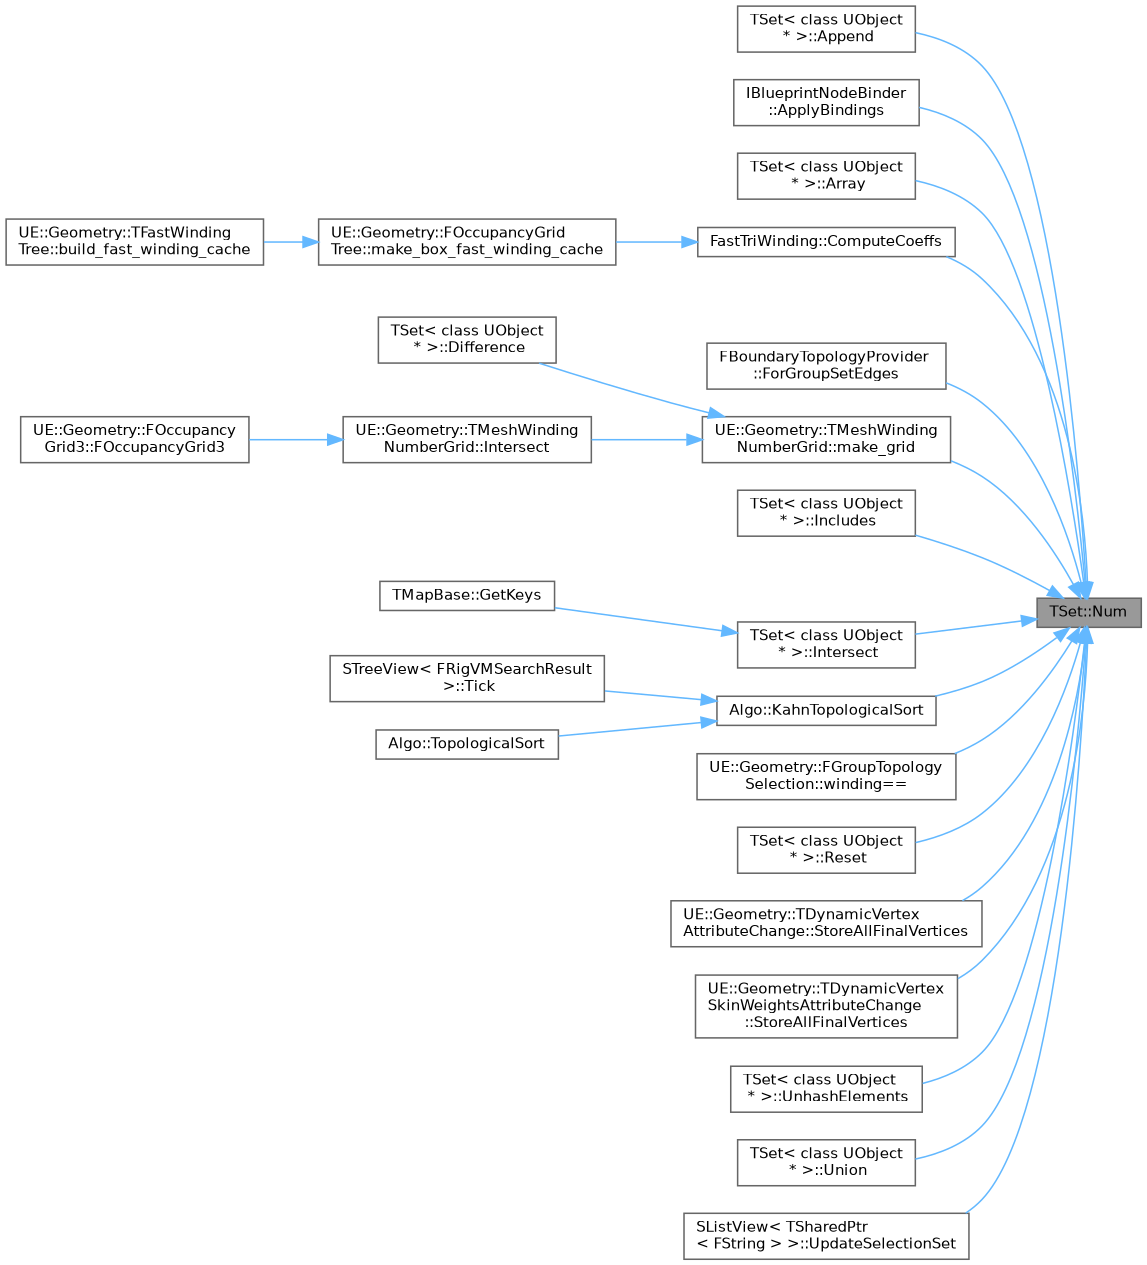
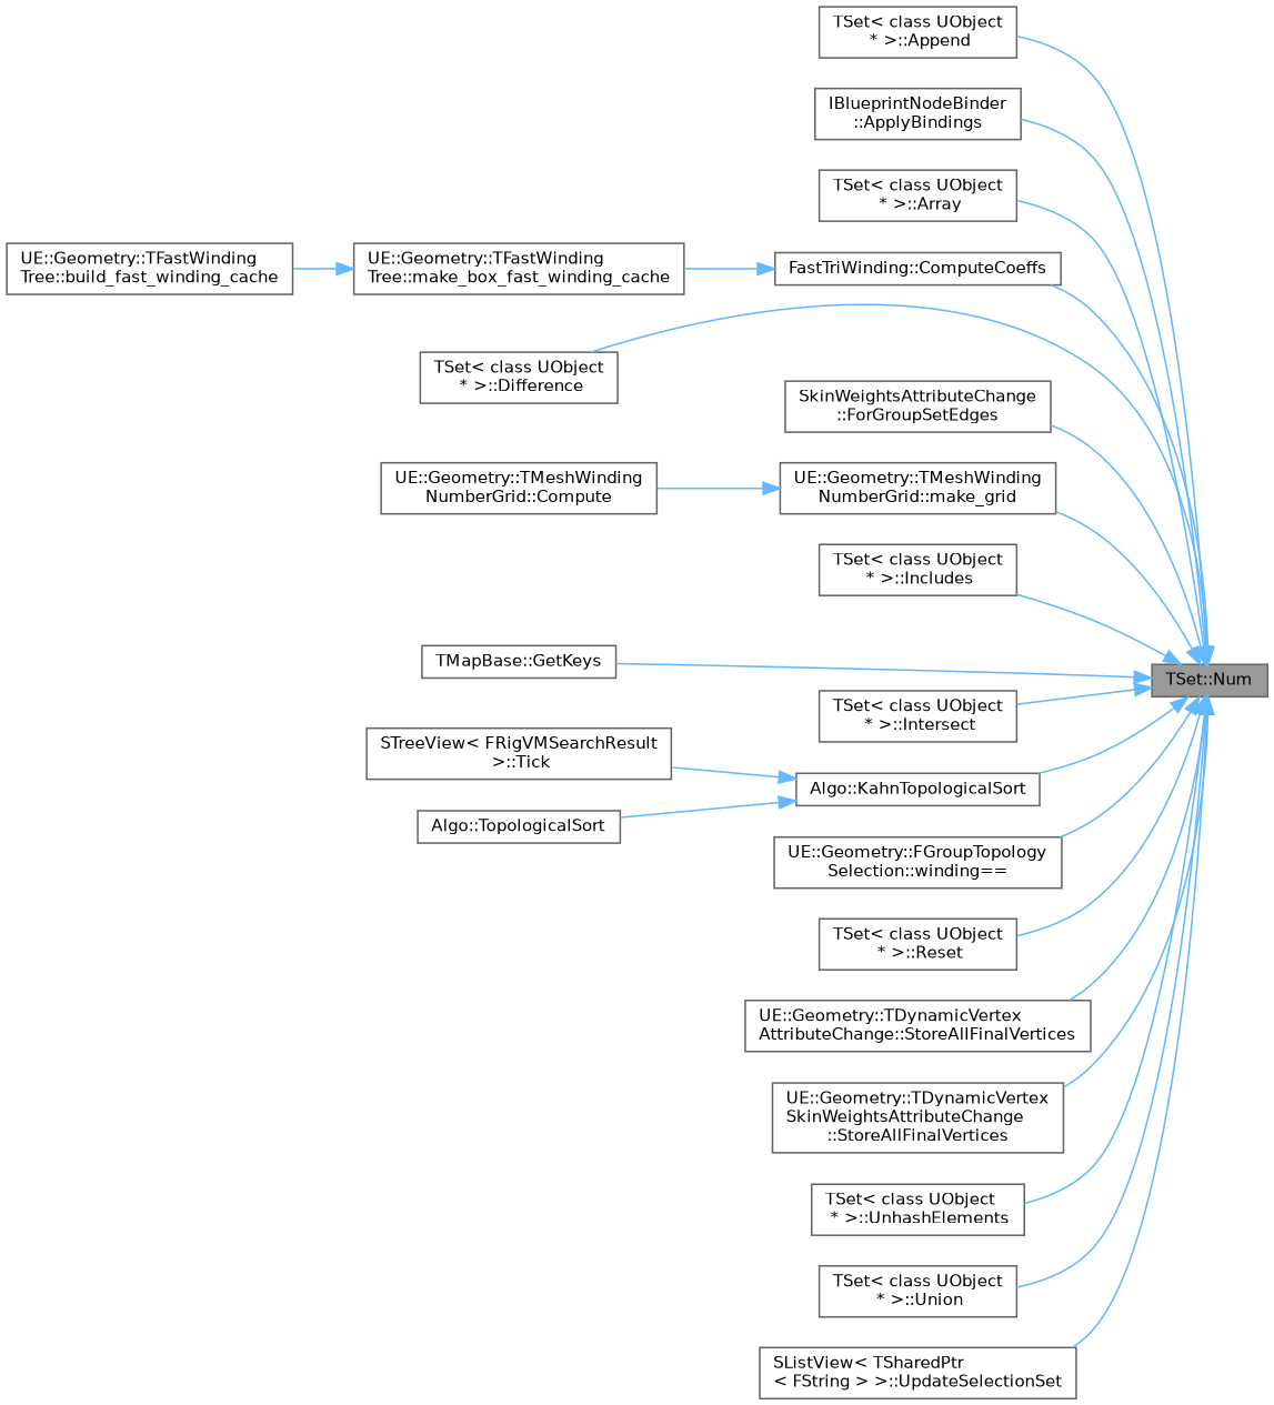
  digraph {
    rankdir=RL
    node [color=grey40 fillcolor=white fontname=Helvetica fontsize=10 shape=box style=filled]
    edge [color=steelblue1 dir=back fontname=Helvetica fontsize=10 labelfontname=Helvetica labelfontsize=10 style=solid]
    n1 [color=gray40 fillcolor=grey60 fontcolor=black height=0.2 label="TSet::Num" width=0.4]
    n2 [height=0.2 label="TSet\< class UObject\l * \>::Append" width=0.4]
    n3 [height=0.2 label="IBlueprintNodeBinder\l::ApplyBindings" width=0.4]
    n4 [height=0.2 label="TSet\< class UObject\l * \>::Array" width=0.4]
    n5 [height=0.2 label="FastTriWinding::ComputeCoeffs" width=0.4]
    n6 [height=0.2 label="TSet\< class UObject\l * \>::Difference" width=0.4]
-   n7 [height=0.2 label="FBoundaryTopologyProvider\l::ForGroupSetEdges" width=0.4]
+   n7 [height=0.2 label="SkinWeightsAttributeChange\l::ForGroupSetEdges" width=0.4]
    n8 [height=0.2 label="TMapBase::GetKeys" width=0.4]
    n9 [height=0.2 label="TSet\< class UObject\l * \>::Includes" width=0.4]
    n10 [height=0.2 label="TSet\< class UObject\l * \>::Intersect" width=0.4]
    n11 [height=0.2 label="Algo::KahnTopologicalSort" width=0.4]
    n12 [height=0.2 label="UE::Geometry::TMeshWinding\lNumberGrid::make_grid" width=0.4]
    n13 [height=0.2 label="UE::Geometry::FGroupTopology\lSelection::winding==" width=0.4]
    n14 [height=0.2 label="TSet\< class UObject\l * \>::Reset" width=0.4]
    n15 [height=0.2 label="UE::Geometry::TDynamicVertex\lAttributeChange::StoreAllFinalVertices" width=0.4]
    n16 [height=0.2 label="UE::Geometry::TDynamicVertex\lSkinWeightsAttributeChange\l::StoreAllFinalVertices" width=0.4]
    n17 [height=0.2 label="TSet\< class UObject\l * \>::UnhashElements" width=0.4]
    n18 [height=0.2 label="TSet\< class UObject\l * \>::Union" width=0.4]
    n19 [height=0.2 label="SListView\< TSharedPtr\l\< FString \> \>::UpdateSelectionSet" width=0.4]
-   n20 [height=0.2 label="UE::Geometry::FOccupancyGrid\lTree::make_box_fast_winding_cache" width=0.4]
+   n20 [height=0.2 label="UE::Geometry::TFastWinding\lTree::make_box_fast_winding_cache" width=0.4]
    n21 [height=0.2 label="STreeView\< FRigVMSearchResult\l \>::Tick" width=0.4]
    n22 [height=0.2 label="Algo::TopologicalSort" width=0.4]
-   n23 [height=0.2 label="UE::Geometry::TMeshWinding\lNumberGrid::Intersect" width=0.4]
+   n23 [height=0.2 label="UE::Geometry::TMeshWinding\lNumberGrid::Compute" width=0.4]
    n24 [height=0.2 label="UE::Geometry::TFastWinding\lTree::build_fast_winding_cache" width=0.4]
-   n25 [height=0.2 label="UE::Geometry::FOccupancy\lGrid3::FOccupancyGrid3" width=0.4]
    n1 -> n2
    n1 -> n3
    n1 -> n4
    n1 -> n5
-   n12 -> n6
+   n1 -> n6
    n1 -> n7
-   n10 -> n8
+   n1 -> n8
    n1 -> n9
    n1 -> n10
    n1 -> n11
    n1 -> n12
    n1 -> n13
    n1 -> n14
    n1 -> n15
    n1 -> n16
    n1 -> n17
    n1 -> n18
    n1 -> n19
    n5 -> n20
    n11 -> n21
    n11 -> n22
    n12 -> n23
    n20 -> n24
-   n23 -> n25
  }
